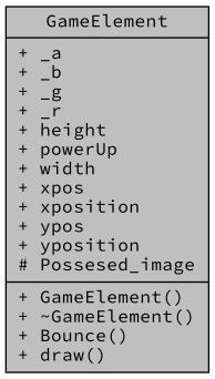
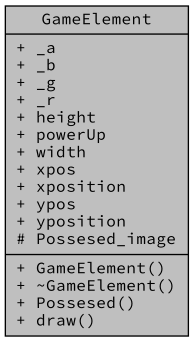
  digraph {
    fontname="Source Code Pro"
-   n1 [color=black fillcolor=grey75 fontcolor=black fontname="Source Code Pro" fontsize=12 height=0.2 label="{GameElement\n|+ _a\l+ _b\l+ _g\l+ _r\l+ height\l+ powerUp\l+ width\l+ xpos\l+ xposition\l+ ypos\l+ yposition\l# Possesed_image\l|+ GameElement()\l+ ~GameElement()\l+ Bounce()\l+ draw()\l}" shape=record style=filled width=0.4]
+   n1 [color=black fillcolor=grey75 fontcolor=black fontname="Source Code Pro" fontsize=12 height=0.2 label="{GameElement\n|+ _a\l+ _b\l+ _g\l+ _r\l+ height\l+ powerUp\l+ width\l+ xpos\l+ xposition\l+ ypos\l+ yposition\l# Possesed_image\l|+ GameElement()\l+ ~GameElement()\l+ Possesed()\l+ draw()\l}" shape=record style=filled width=0.4]
  }
